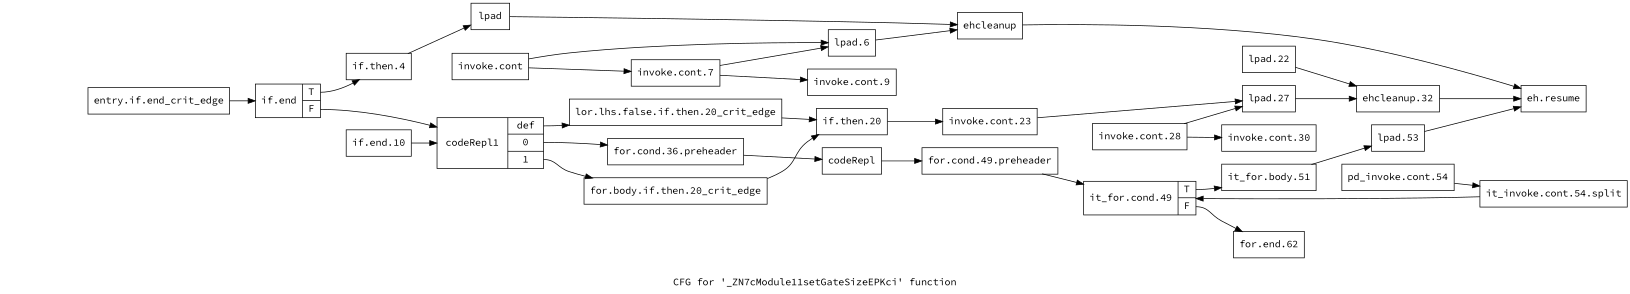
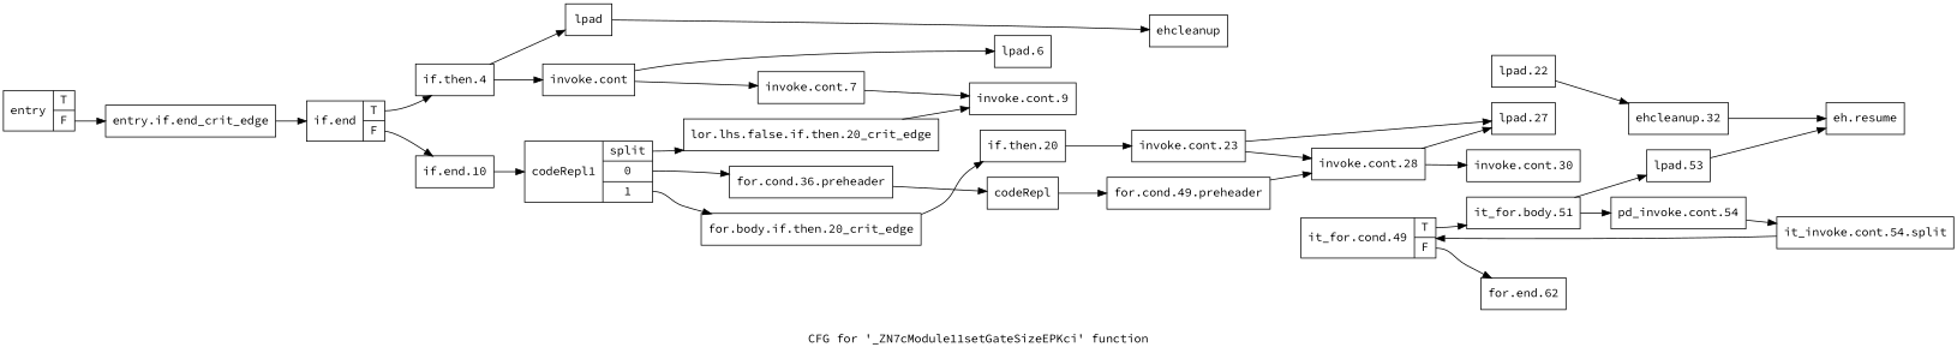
  digraph {
    fontname="Source Code Pro"
    label="CFG for '_ZN7cModule11setGateSizeEPKci' function"
    rankdir=LR
    node [fontname="Source Code Pro" shape=record]
    edge [fontname="Source Code Pro"]
+   n1 [label="{entry|{<s0>T|<s1>F}}"]
    n2 [label="{entry.if.end_crit_edge}"]
    n3 [label="{if.end|{<s0>T|<s1>F}}"]
    n4 [label="{if.then.4}"]
    n5 [label="{if.end.10}"]
    n6 [label="{invoke.cont}"]
    n7 [label="{lpad}"]
-   n8 [label="{codeRepl1|{<s0>def|<s1>0|<s2>1}}"]
+   n8 [label="{codeRepl1|{<s0>split|<s1>0|<s2>1}}"]
    n9 [label="{invoke.cont.7}"]
    n10 [label="{lpad.6}"]
    n11 [label="{ehcleanup}"]
    n12 [label="{lor.lhs.false.if.then.20_crit_edge}"]
    n13 [label="{for.cond.36.preheader}"]
    n14 [label="{for.body.if.then.20_crit_edge}"]
    n15 [label="{invoke.cont.9}"]
    n16 [label="{eh.resume}"]
    n17 [label="{if.then.20}"]
    n18 [label="{codeRepl}"]
    n19 [label="{invoke.cont.23}"]
    n20 [label="{for.cond.49.preheader}"]
    n21 [label="{it_for.cond.49|{<s0>T|<s1>F}}"]
    n22 [label="{invoke.cont.28}"]
    n23 [label="{lpad.27}"]
    n24 [label="{lpad.22}"]
    n25 [label="{ehcleanup.32}"]
    n26 [label="{invoke.cont.30}"]
    n27 [label="{it_for.body.51}"]
    n28 [label="{for.end.62}"]
    n29 [label="{pd_invoke.cont.54}"]
    n30 [label="{lpad.53}"]
    n31 [label="{it_invoke.cont.54.split}"]
+   n1 -> n2 [tailport=s1]
    n2 -> n3
    n3 -> n4 [tailport=s0]
-   n3 -> n8 [tailport=s1]
+   n3 -> n5 [tailport=s1]
+   n4 -> n6
    n4 -> n7
    n5 -> n8
    n6 -> n9
    n6 -> n10
    n7 -> n11
    n8 -> n12 [tailport=s0]
    n8 -> n13 [tailport=s1]
    n8 -> n14 [tailport=s2]
-   n9 -> n10
    n9 -> n15
-   n10 -> n11
-   n11 -> n16
-   n12 -> n17
+   n12 -> n15
    n13 -> n18
    n14 -> n17
    n17 -> n19
    n18 -> n20
+   n19 -> n22
    n19 -> n23
-   n20 -> n21
+   n20 -> n22
    n21 -> n27 [tailport=s0]
    n21 -> n28 [tailport=s1]
    n22 -> n23
    n22 -> n26
-   n23 -> n25
    n24 -> n25
    n25 -> n16
+   n27 -> n29
    n27 -> n30
    n29 -> n31
    n30 -> n16
    n31 -> n21
  }
